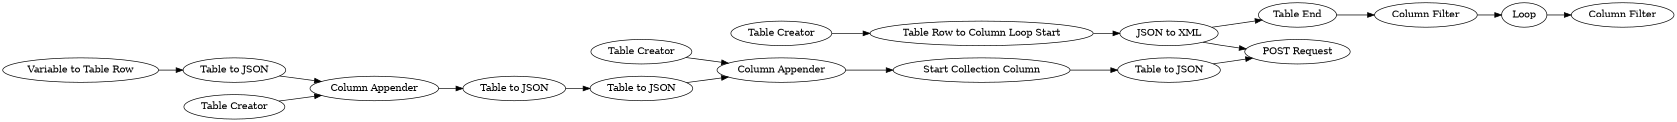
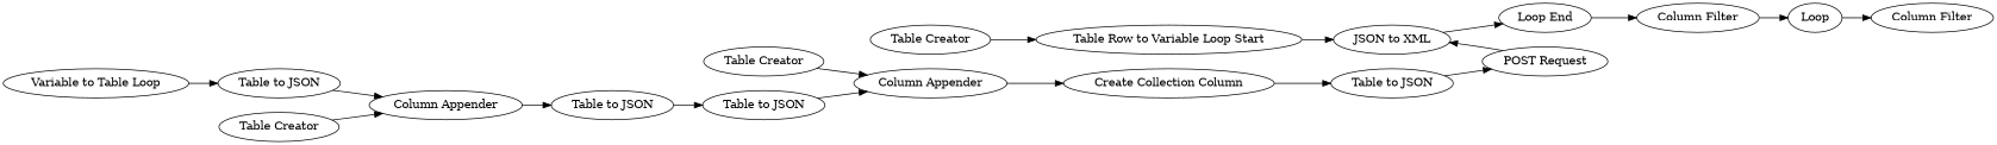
  digraph {
    rankdir=LR
    n1 [label="Table Creator"]
-   n2 [label="Table Row to Column Loop Start"]
+   n2 [label="Table Row to Variable Loop Start"]
    n3 [label="JSON to XML"]
-   n4 [label="Variable to Table Row"]
+   n4 [label="Variable to Table Loop"]
    n5 [label="Table to JSON"]
    n6 [label="Column Appender"]
    n7 [label="Table Creator"]
    n8 [label="Column Appender"]
-   n9 [label="Start Collection Column"]
-   n10 [label="Table End"]
+   n9 [label="Create Collection Column"]
+   n10 [label="Loop End"]
    n11 [label="Column Filter"]
    n12 [label="Table to JSON"]
    n13 [label="POST Request"]
    n14 [label=Loop]
    n15 [label="Column Filter"]
    n16 [label="Table Creator"]
    n17 [label="Table to JSON"]
    n18 [label="Table to JSON"]
    n1 -> n2
    n2 -> n3
    n3 -> n10
    n4 -> n5
    n5 -> n6
    n6 -> n17
    n7 -> n8
    n8 -> n9
    n9 -> n12
    n10 -> n11
    n11 -> n14
    n12 -> n13
-   n3 -> n13
+   n13 -> n3
    n14 -> n15
    n16 -> n6
    n17 -> n18
    n18 -> n8
  }
